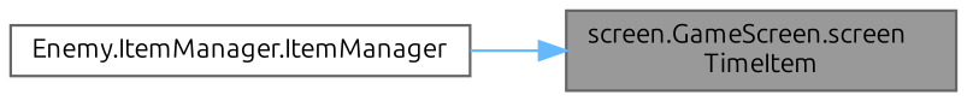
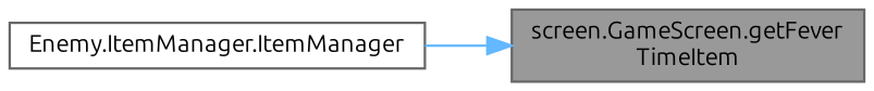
  digraph {
    rankdir=RL
    fontname=Ubuntu
    node [fontname=Ubuntu fontsize=10 shape=box style=filled]
-   n1 [color=gray40 fillcolor=grey60 fontcolor=black height=0.2 label="screen.GameScreen.screen\lTimeItem" width=0.4]
+   n1 [color=gray40 fillcolor=grey60 fontcolor=black height=0.2 label="screen.GameScreen.getFever\lTimeItem" width=0.4]
    n2 [color=grey40 fillcolor=white height=0.2 label="Enemy.ItemManager.ItemManager" width=0.4]
    n1 -> n2 [color=steelblue1 dir=back fontname=Ubuntu fontsize=10 labelfontname=Helvetica labelfontsize=10 style=solid]
  }
